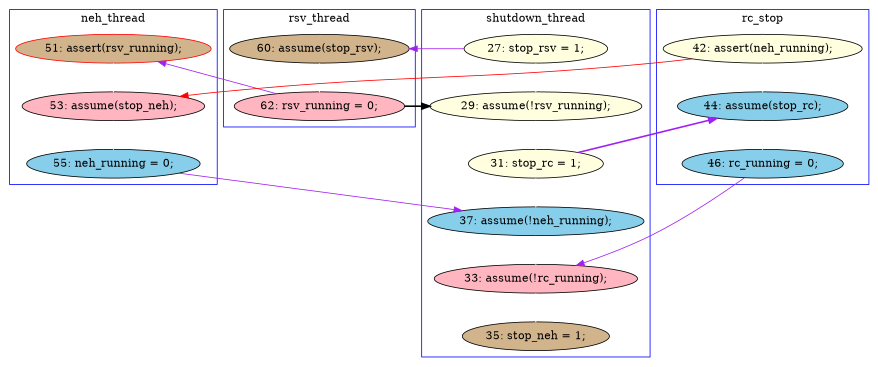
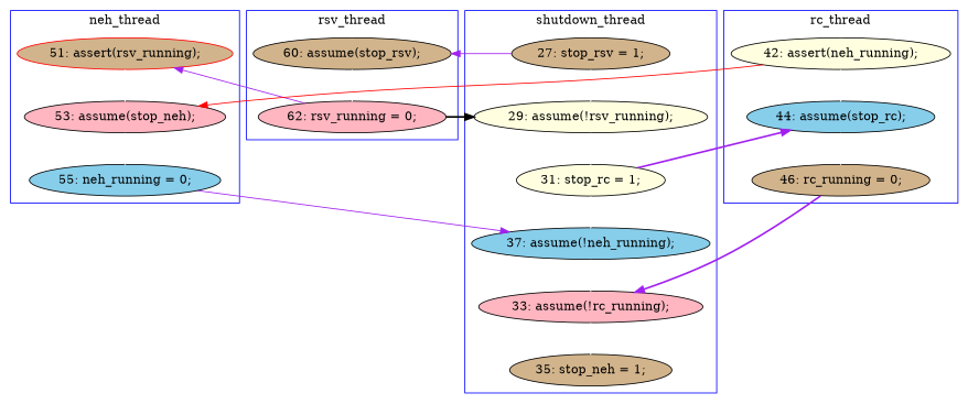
  digraph {
    node [fillcolor=tan style=filled]
    edge [color=white style=solid]
    n1 [color=red label="51: assert(rsv_running);"]
    n2 [fillcolor=lightpink label="53: assume(stop_neh);"]
    n3 [fillcolor=skyblue label="55: neh_running = 0;"]
    n4 [label="60: assume(stop_rsv);"]
    n5 [fillcolor=lightpink label="62: rsv_running = 0;"]
-   n6 [fillcolor=lightyellow label="27: stop_rsv = 1;"]
+   n6 [label="27: stop_rsv = 1;"]
    n7 [fillcolor=lightyellow label="31: stop_rc = 1;"]
    n8 [fillcolor=skyblue label="37: assume(!neh_running);"]
    n9 [fillcolor=lightpink label="33: assume(!rc_running);"]
    n10 [fillcolor=lightyellow label="29: assume(!rsv_running);"]
    n11 [label="35: stop_neh = 1;"]
    n12 [fillcolor=lightyellow label="42: assert(neh_running);"]
    n13 [fillcolor=skyblue label="44: assume(stop_rc);"]
-   n14 [fillcolor=skyblue label="46: rc_running = 0;"]
+   n14 [label="46: rc_running = 0;"]
    subgraph cluster_1 {
      color=blue
      label=neh_thread
      n1
      n2
      n3
    }
    subgraph cluster_2 {
      color=blue
      label=rsv_thread
      n4
      n5
    }
    subgraph cluster_3 {
      color=blue
      label=shutdown_thread
      n6
      n7
      n8
      n9
      n10
      n11
    }
    subgraph cluster_4 {
      color=blue
-     label=rc_stop
+     label=rc_thread
      n12
      n13
      n14
    }
    n1 -> n2
    n2 -> n3
    n3 -> n8 [color=purple constraint=false]
    n4 -> n5
    n5 -> n1 [color=purple constraint=false]
    n5 -> n10 [color=black constraint=false style=bold]
    n6 -> n4 [color=purple constraint=false]
    n6 -> n10
    n7 -> n8
    n7 -> n13 [color=purple constraint=false style=bold]
    n8 -> n9
    n9 -> n11
    n10 -> n7
    n12 -> n2 [color=red constraint=false]
    n12 -> n13
    n13 -> n14
-   n14 -> n9 [color=purple constraint=false]
+   n14 -> n9 [color=purple constraint=false style=bold]
  }
